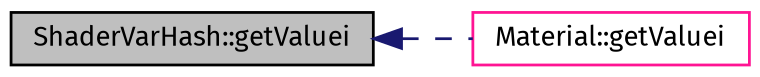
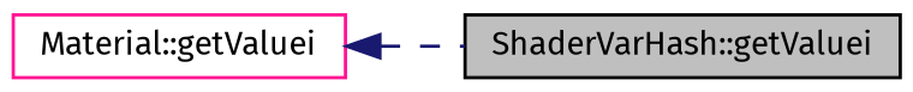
  digraph {
    rankdir=LR
    fontname="Fira Sans"
    node [fontname="Fira Sans" fontsize=10 shape=record style=filled]
    n1 [color=black fillcolor=grey75 fontcolor=black height=0.2 label="ShaderVarHash::getValuei" width=0.4]
    n2 [color=deeppink fillcolor=white height=0.2 label="Material::getValuei" width=0.4]
-   n1 -> n2 [color=midnightblue dir=back fontname="Fira Sans" fontsize=10 labelfontname=Helvetica labelfontsize=10 style=dashed]
+   n2 -> n1 [color=midnightblue dir=back fontname="Fira Sans" fontsize=10 labelfontname=Helvetica labelfontsize=10 style=dashed]
  }
